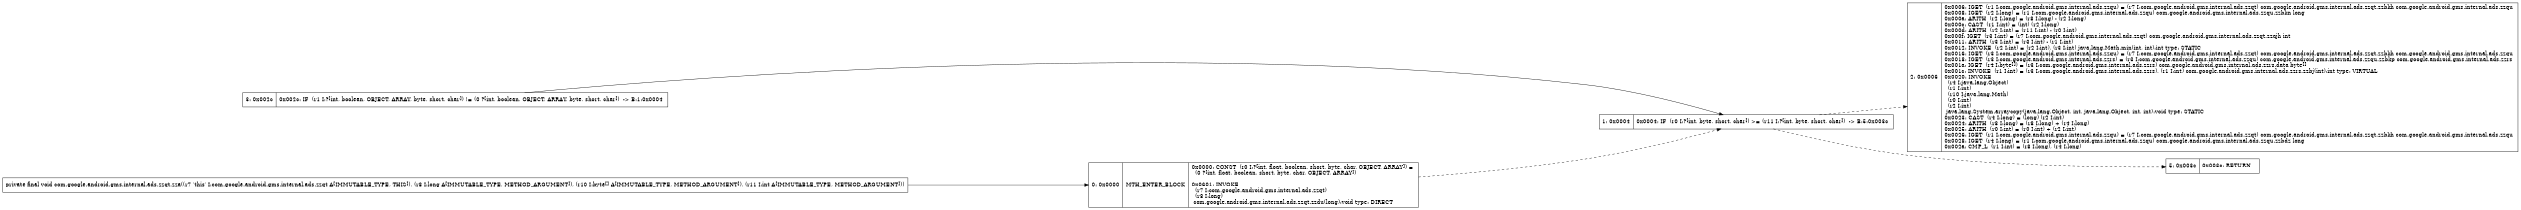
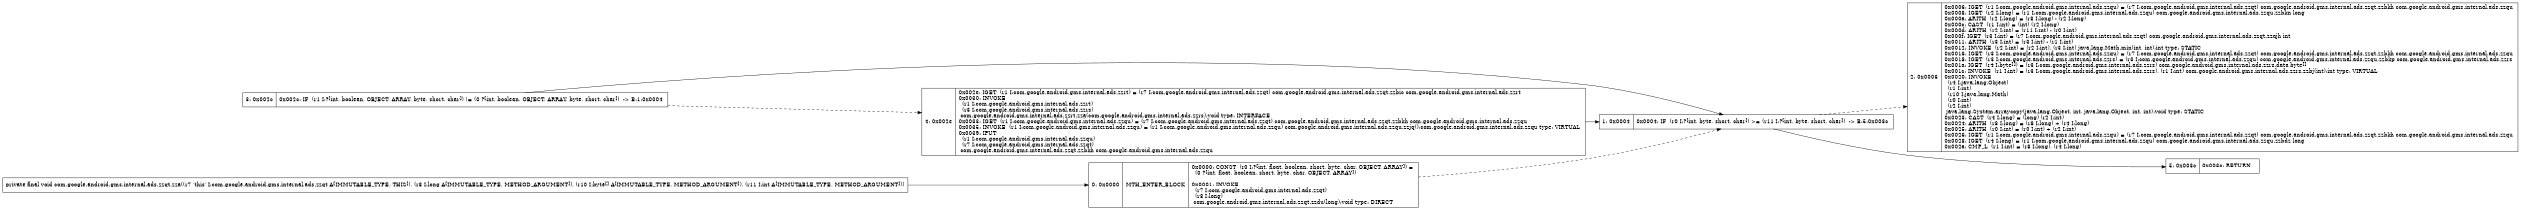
  digraph {
    rankdir=LR
    node [shape=record]
-   n1 [label="{0\:\ 0x0000|MTH_ENTER_BLOCK\l|0x0000: CONST  (r0 I:?[int, float, boolean, short, byte, char, OBJECT, ARRAY]) = \l  (0 ?[int, float, boolean, short, byte, char, OBJECT, ARRAY])\l \l0x0601: INVOKE  \l  (r7 I:com.google.android.gms.internal.ads.zzqt)\l  (r8 I:long)\l com.google.android.gms.internal.ads.zzqt.zzdu(long):void type: DIRECT \l}"]
+   n1 [label="{0\:\ 0x0000|MTH_ENTER_BLOCK\l|0x0000: CONST  (r0 I:?[int, float, boolean, short, byte, char, OBJECT, ARRAY]) = \l  (0 ?[int, float, boolean, short, byte, char, OBJECT, ARRAY])\l \l0x0001: INVOKE  \l  (r7 I:com.google.android.gms.internal.ads.zzqt)\l  (r8 I:long)\l com.google.android.gms.internal.ads.zzqt.zzdu(long):void type: DIRECT \l}"]
    n2 [label="{1\:\ 0x0004|0x0004: IF  (r0 I:?[int, byte, short, char]) \>= (r11 I:?[int, byte, short, char])  \-\> B:5:0x003c \l}"]
    n3 [label="{2\:\ 0x0006|0x0006: IGET  (r1 I:com.google.android.gms.internal.ads.zzqu) = (r7 I:com.google.android.gms.internal.ads.zzqt) com.google.android.gms.internal.ads.zzqt.zzbkh com.google.android.gms.internal.ads.zzqu \l0x0008: IGET  (r2 I:long) = (r1 I:com.google.android.gms.internal.ads.zzqu) com.google.android.gms.internal.ads.zzqu.zzbkn long \l0x000a: ARITH  (r2 I:long) = (r8 I:long) \- (r2 I:long) \l0x000c: CAST  (r1 I:int) = (int) (r2 I:long) \l0x000d: ARITH  (r2 I:int) = (r11 I:int) \- (r0 I:int) \l0x000f: IGET  (r3 I:int) = (r7 I:com.google.android.gms.internal.ads.zzqt) com.google.android.gms.internal.ads.zzqt.zzajh int \l0x0011: ARITH  (r3 I:int) = (r3 I:int) \- (r1 I:int) \l0x0012: INVOKE  (r2 I:int) = (r2 I:int), (r3 I:int) java.lang.Math.min(int, int):int type: STATIC \l0x0016: IGET  (r3 I:com.google.android.gms.internal.ads.zzqu) = (r7 I:com.google.android.gms.internal.ads.zzqt) com.google.android.gms.internal.ads.zzqt.zzbkh com.google.android.gms.internal.ads.zzqu \l0x0018: IGET  (r3 I:com.google.android.gms.internal.ads.zzrs) = (r3 I:com.google.android.gms.internal.ads.zzqu) com.google.android.gms.internal.ads.zzqu.zzbkp com.google.android.gms.internal.ads.zzrs \l0x001a: IGET  (r4 I:byte[]) = (r3 I:com.google.android.gms.internal.ads.zzrs) com.google.android.gms.internal.ads.zzrs.data byte[] \l0x001c: INVOKE  (r1 I:int) = (r3 I:com.google.android.gms.internal.ads.zzrs), (r1 I:int) com.google.android.gms.internal.ads.zzrs.zzbj(int):int type: VIRTUAL \l0x0020: INVOKE  \l  (r4 I:java.lang.Object)\l  (r1 I:int)\l  (r10 I:java.lang.Math)\l  (r0 I:int)\l  (r2 I:int)\l java.lang.System.arraycopy(java.lang.Object, int, java.lang.Object, int, int):void type: STATIC \l0x0023: CAST  (r4 I:long) = (long) (r2 I:int) \l0x0024: ARITH  (r8 I:long) = (r8 I:long) + (r4 I:long) \l0x0025: ARITH  (r0 I:int) = (r0 I:int) + (r2 I:int) \l0x0026: IGET  (r1 I:com.google.android.gms.internal.ads.zzqu) = (r7 I:com.google.android.gms.internal.ads.zzqt) com.google.android.gms.internal.ads.zzqt.zzbkh com.google.android.gms.internal.ads.zzqu \l0x0028: IGET  (r4 I:long) = (r1 I:com.google.android.gms.internal.ads.zzqu) com.google.android.gms.internal.ads.zzqu.zzbdz long \l0x002a: CMP_L  (r1 I:int) = (r8 I:long), (r4 I:long) \l}"]
    n4 [label="{5\:\ 0x003c|0x003c: RETURN   \l}"]
    n5 [label="{3\:\ 0x002c|0x002c: IF  (r1 I:?[int, boolean, OBJECT, ARRAY, byte, short, char]) != (0 ?[int, boolean, OBJECT, ARRAY, byte, short, char])  \-\> B:1:0x0004 \l}"]
+   n6 [label="{4\:\ 0x002e|0x002e: IGET  (r1 I:com.google.android.gms.internal.ads.zzrt) = (r7 I:com.google.android.gms.internal.ads.zzqt) com.google.android.gms.internal.ads.zzqt.zzbic com.google.android.gms.internal.ads.zzrt \l0x0030: INVOKE  \l  (r1 I:com.google.android.gms.internal.ads.zzrt)\l  (r3 I:com.google.android.gms.internal.ads.zzrs)\l com.google.android.gms.internal.ads.zzrt.zza(com.google.android.gms.internal.ads.zzrs):void type: INTERFACE \l0x0033: IGET  (r1 I:com.google.android.gms.internal.ads.zzqu) = (r7 I:com.google.android.gms.internal.ads.zzqt) com.google.android.gms.internal.ads.zzqt.zzbkh com.google.android.gms.internal.ads.zzqu \l0x0035: INVOKE  (r1 I:com.google.android.gms.internal.ads.zzqu) = (r1 I:com.google.android.gms.internal.ads.zzqu) com.google.android.gms.internal.ads.zzqu.zzjq():com.google.android.gms.internal.ads.zzqu type: VIRTUAL \l0x0039: IPUT  \l  (r1 I:com.google.android.gms.internal.ads.zzqu)\l  (r7 I:com.google.android.gms.internal.ads.zzqt)\l com.google.android.gms.internal.ads.zzqt.zzbkh com.google.android.gms.internal.ads.zzqu \l}"]
    n7 [label="{private final void com.google.android.gms.internal.ads.zzqt.zza((r7 'this' I:com.google.android.gms.internal.ads.zzqt A[IMMUTABLE_TYPE, THIS]), (r8 I:long A[IMMUTABLE_TYPE, METHOD_ARGUMENT]), (r10 I:byte[] A[IMMUTABLE_TYPE, METHOD_ARGUMENT]), (r11 I:int A[IMMUTABLE_TYPE, METHOD_ARGUMENT])) }"]
    n1 -> n2 [style=dashed]
    n2 -> n3 [style=dashed]
-   n2 -> n4 [style=dashed]
+   n2 -> n4
    n5 -> n2
+   n5 -> n6 [style=dashed]
+   n6 -> n2
    n7 -> n1
  }
